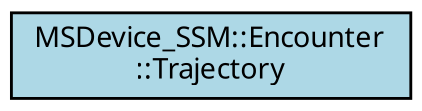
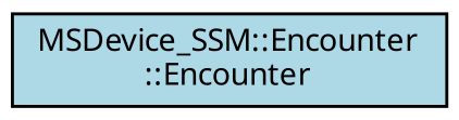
  digraph {
    rankdir=LR
    fontname="Noto Sans"
-   n1 [color=black fillcolor=lightblue fontname="Noto Sans" fontsize=10 height=0.2 label="MSDevice_SSM::Encounter\l::Trajectory" shape=record style=filled width=0.4]
+   n1 [color=black fillcolor=lightblue fontname="Noto Sans" fontsize=10 height=0.2 label="MSDevice_SSM::Encounter\l::Encounter" shape=record style=filled width=0.4]
  }
